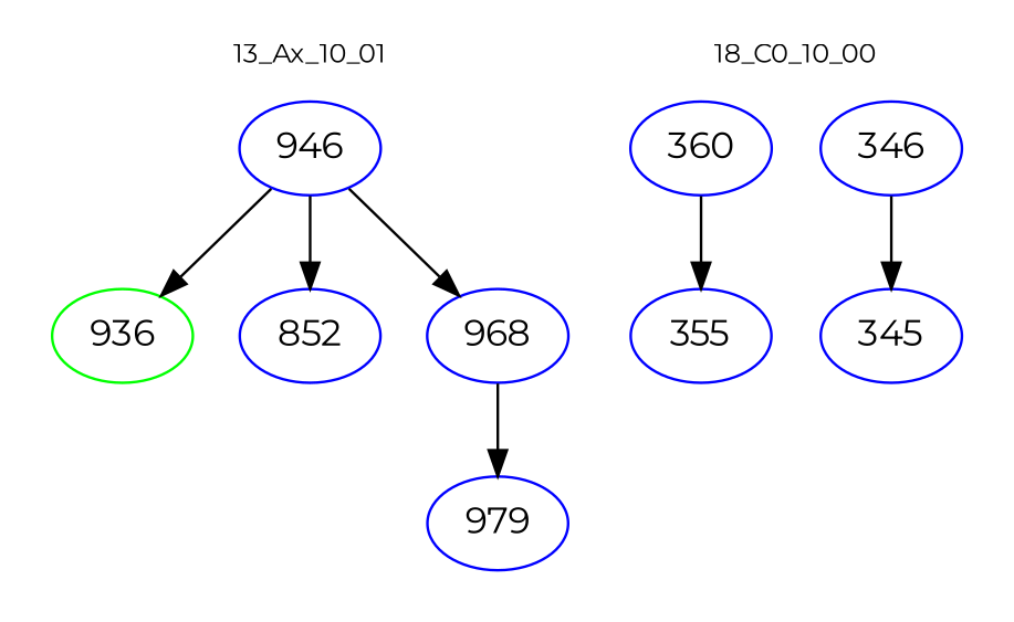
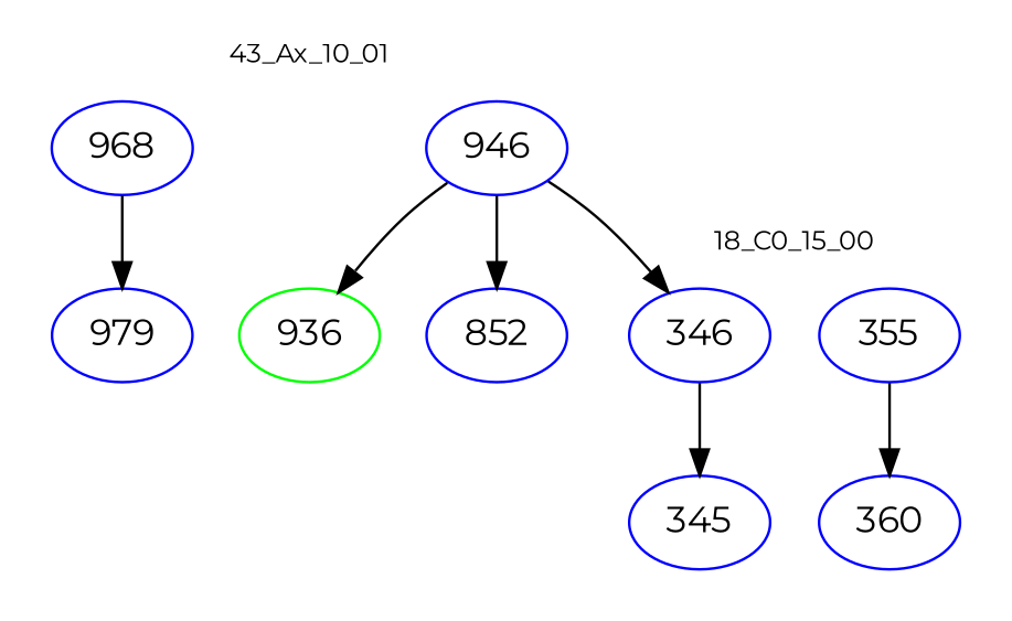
  digraph {
    fontname=Montserrat
    node [color=blue fontname=Montserrat]
    edge [color=black fontname=Montserrat]
    n1 [label=946]
    n2 [color=green label=936]
    n3 [label=852]
    n4 [label=968]
    n5 [label=979]
    n6 [label=355]
    n7 [label=346]
    n8 [label=360]
    n9 [label=345]
    subgraph cluster_1 {
      color=white
      fontsize=10
-     label="13_Ax_10_01"
+     label="43_Ax_10_01"
      n1
      n2
      n3
      n4
      n5
    }
    subgraph cluster_2 {
      color=white
      fontsize=10
-     label="18_C0_10_00"
+     label="18_C0_15_00"
      n6
      n7
      n8
      n9
    }
    n1 -> n2
    n1 -> n3
-   n1 -> n4
+   n1 -> n7
    n4 -> n5
-   n8 -> n6
+   n6 -> n8
    n7 -> n9
  }
